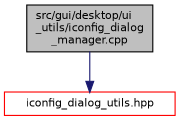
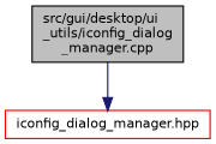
  digraph {
    node [fontname=Helvetica fontsize=10 shape=record style=filled]
    n1 [color=black fillcolor=grey75 fontcolor=black height=0.2 label="src/gui/desktop/ui\l_utils/iconfig_dialog\l_manager.cpp" width=0.4]
-   n2 [color=red fillcolor=white height=0.2 label="iconfig_dialog_utils.hpp" width=0.4]
+   n2 [color=red fillcolor=white height=0.2 label="iconfig_dialog_manager.hpp" width=0.4]
    n1 -> n2 [color=midnightblue fontname=Helvetica fontsize=10 labelfontname=Helvetica labelfontsize=10 style=solid]
  }
